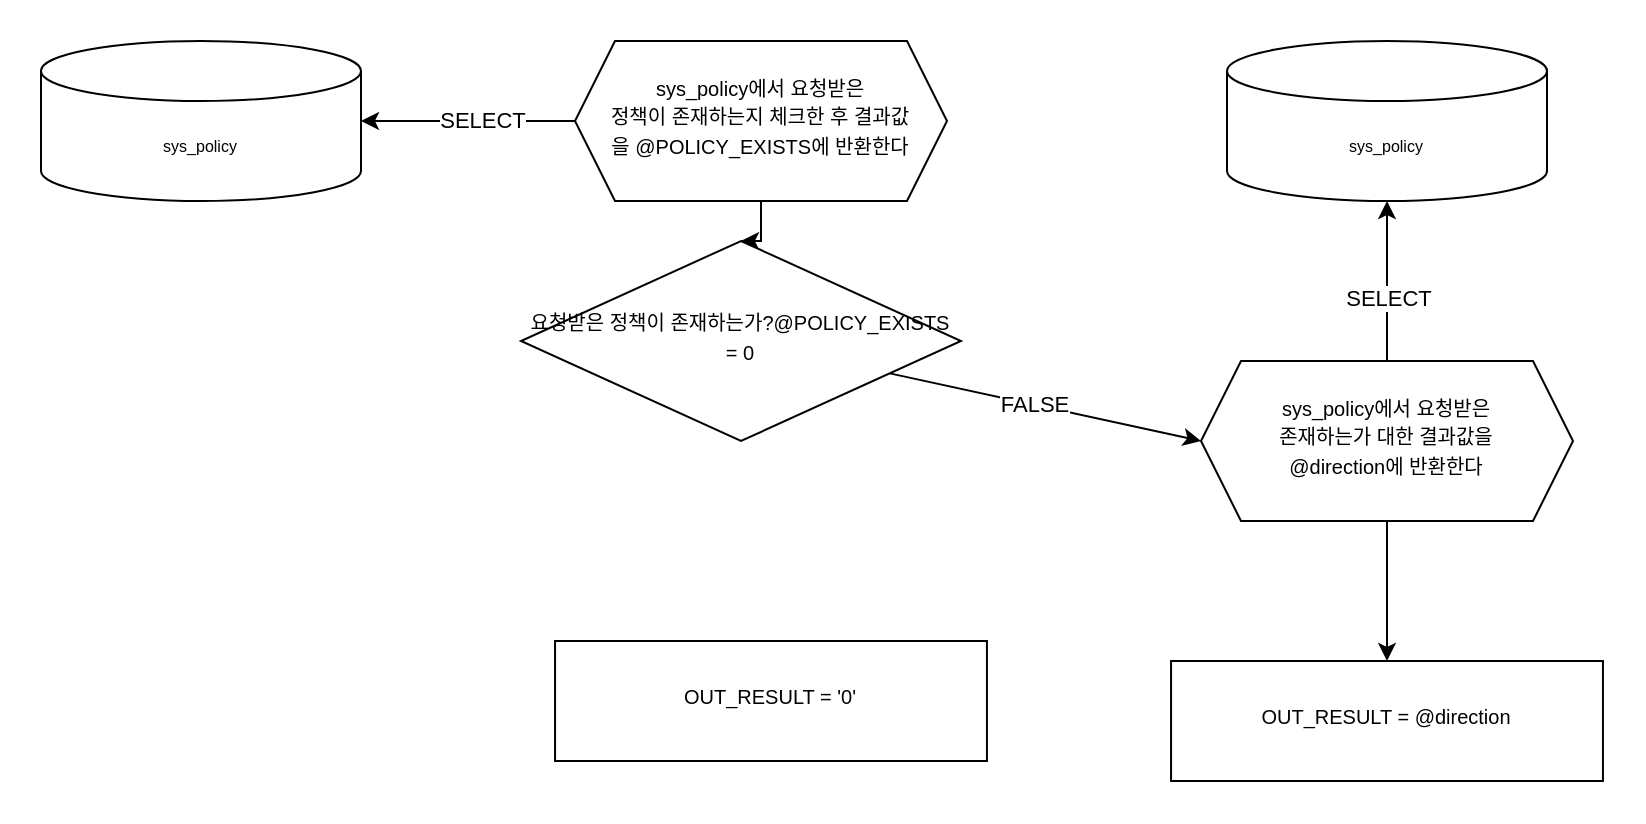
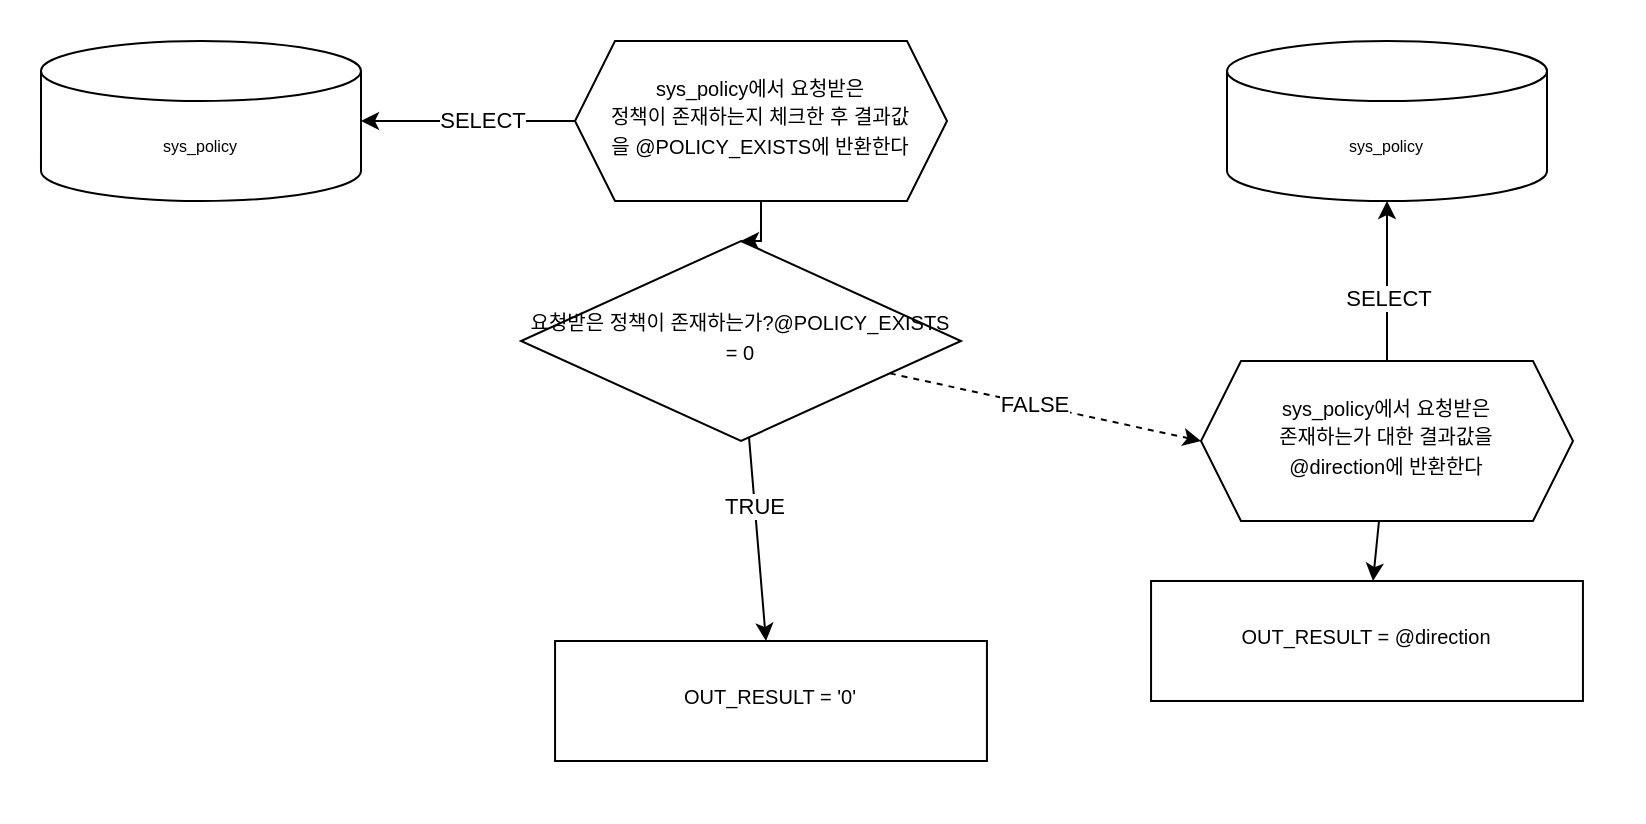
  <mxCell id="0" />
  <mxCell id="1" parent="0" />
  <mxCell id="2" value="" style="edgeStyle=orthogonalEdgeStyle;rounded=0;orthogonalLoop=1;jettySize=auto;html=1;fontSize=8;entryX=0.5;entryY=0;entryDx=0;entryDy=0;" edge="1" parent="1" source="5" target="10"><mxGeometry relative="1" as="geometry"><mxPoint x="410" y="150" as="targetPoint" /></mxGeometry></mxCell>
  <mxCell id="3" value="" style="edgeStyle=none;html=1;" edge="1" parent="1" source="5" target="11"><mxGeometry relative="1" as="geometry" /></mxCell>
  <mxCell id="4" value="SELECT" style="edgeLabel;html=1;align=center;verticalAlign=middle;resizable=0;points=[];" vertex="1" connectable="0" parent="3"><mxGeometry x="-0.117" y="-1" relative="1" as="geometry"><mxPoint as="offset" /></mxGeometry></mxCell>
  <mxCell id="5" value="&lt;span style=&quot;font-size: 10px&quot;&gt;sys_policy에서 요청받은 &lt;br&gt;정책이 존재하는지 체크한 후 결과값을&amp;nbsp;@POLICY_EXISTS에 반환한다&lt;/span&gt;" style="shape=hexagon;perimeter=hexagonPerimeter2;whiteSpace=wrap;html=1;fixedSize=1;shadow=0;strokeWidth=1;spacing=6;spacingTop=-4;" vertex="1" parent="1"><mxGeometry x="287" y="20" width="186" height="80" as="geometry" /></mxCell>
- <mxCell id="8" value="" style="edgeStyle=none;html=1;entryX=0;entryY=0.5;entryDx=0;entryDy=0;" edge="1" parent="1" source="10" target="16"><mxGeometry relative="1" as="geometry"><mxPoint x="240" y="220" as="targetPoint" /></mxGeometry></mxCell>
+ <mxCell id="6" value="" style="edgeStyle=none;html=1;" edge="1" parent="1" source="10" target="12"><mxGeometry relative="1" as="geometry" /></mxCell>
+ <mxCell id="7" value="TRUE" style="edgeLabel;html=1;align=center;verticalAlign=middle;resizable=0;points=[];" vertex="1" connectable="0" parent="6"><mxGeometry x="-0.327" relative="1" as="geometry"><mxPoint as="offset" /></mxGeometry></mxCell>
+ <mxCell id="8" value="" style="edgeStyle=none;html=1;entryX=0;entryY=0.5;entryDx=0;entryDy=0;dashed=1;" edge="1" parent="1" source="10" target="16"><mxGeometry relative="1" as="geometry"><mxPoint x="240" y="220" as="targetPoint" /></mxGeometry></mxCell>
  <mxCell id="9" value="FALSE" style="edgeLabel;html=1;align=center;verticalAlign=middle;resizable=0;points=[];" vertex="1" connectable="0" parent="8"><mxGeometry x="-0.073" relative="1" as="geometry"><mxPoint as="offset" /></mxGeometry></mxCell>
  <mxCell id="10" value="&lt;span style=&quot;font-size: 10px&quot;&gt;요청받은 정책이 존재하는가?@POLICY_EXISTS = 0&lt;/span&gt;" style="rhombus;whiteSpace=wrap;html=1;shadow=0;strokeWidth=1;spacing=6;spacingTop=-4;" vertex="1" parent="1"><mxGeometry x="260" y="120" width="220" height="100" as="geometry" /></mxCell>
  <mxCell id="11" value="sys_policy" style="shape=cylinder3;whiteSpace=wrap;html=1;boundedLbl=1;backgroundOutline=1;size=15;fontSize=8;" vertex="1" parent="1"><mxGeometry x="20" y="20" width="160" height="80" as="geometry" /></mxCell>
  <mxCell id="12" value="&lt;span style=&quot;font-size: 10px&quot;&gt;OUT_RESULT = '0'&lt;/span&gt;" style="whiteSpace=wrap;html=1;shadow=0;strokeWidth=1;spacing=6;spacingTop=-4;" vertex="1" parent="1"><mxGeometry x="277.03" y="320" width="215.94" height="60" as="geometry" /></mxCell>
  <mxCell id="13" value="" style="edgeStyle=none;html=1;" edge="1" parent="1" source="16" target="17"><mxGeometry relative="1" as="geometry" /></mxCell>
  <mxCell id="14" value="SELECT" style="edgeLabel;html=1;align=center;verticalAlign=middle;resizable=0;points=[];" vertex="1" connectable="0" parent="13"><mxGeometry x="-0.204" relative="1" as="geometry"><mxPoint as="offset" /></mxGeometry></mxCell>
  <mxCell id="15" value="" style="edgeStyle=none;html=1;" edge="1" parent="1" source="16" target="18"><mxGeometry relative="1" as="geometry" /></mxCell>
  <mxCell id="16" value="&lt;span style=&quot;font-size: 10px&quot;&gt;sys_policy에서 요청받은 &lt;/span&gt;&lt;br&gt;&lt;span style=&quot;font-size: 10px&quot;&gt;존재하는가 대한 결과값을 &lt;br&gt;@direction에 반환한다&lt;/span&gt;" style="shape=hexagon;perimeter=hexagonPerimeter2;whiteSpace=wrap;html=1;fixedSize=1;shadow=0;strokeWidth=1;spacing=6;spacingTop=-4;" vertex="1" parent="1"><mxGeometry x="600" y="180" width="186" height="80" as="geometry" /></mxCell>
  <mxCell id="17" value="sys_policy" style="shape=cylinder3;whiteSpace=wrap;html=1;boundedLbl=1;backgroundOutline=1;size=15;fontSize=8;" vertex="1" parent="1"><mxGeometry x="613" y="20" width="160" height="80" as="geometry" /></mxCell>
- <mxCell id="18" value="&lt;span style=&quot;font-size: 10px&quot;&gt;OUT_RESULT =&amp;nbsp;&lt;/span&gt;&lt;span style=&quot;font-size: 10px&quot;&gt;@direction&lt;/span&gt;" style="whiteSpace=wrap;html=1;shadow=0;strokeWidth=1;spacing=6;spacingTop=-4;" vertex="1" parent="1"><mxGeometry x="585.03" y="330" width="215.94" height="60" as="geometry" /></mxCell>
+ <mxCell id="18" value="&lt;span style=&quot;font-size: 10px&quot;&gt;OUT_RESULT =&amp;nbsp;&lt;/span&gt;&lt;span style=&quot;font-size: 10px&quot;&gt;@direction&lt;/span&gt;" style="whiteSpace=wrap;html=1;shadow=0;strokeWidth=1;spacing=6;spacingTop=-4;" vertex="1" parent="1"><mxGeometry x="575.03" y="290" width="215.94" height="60" as="geometry" /></mxCell>
